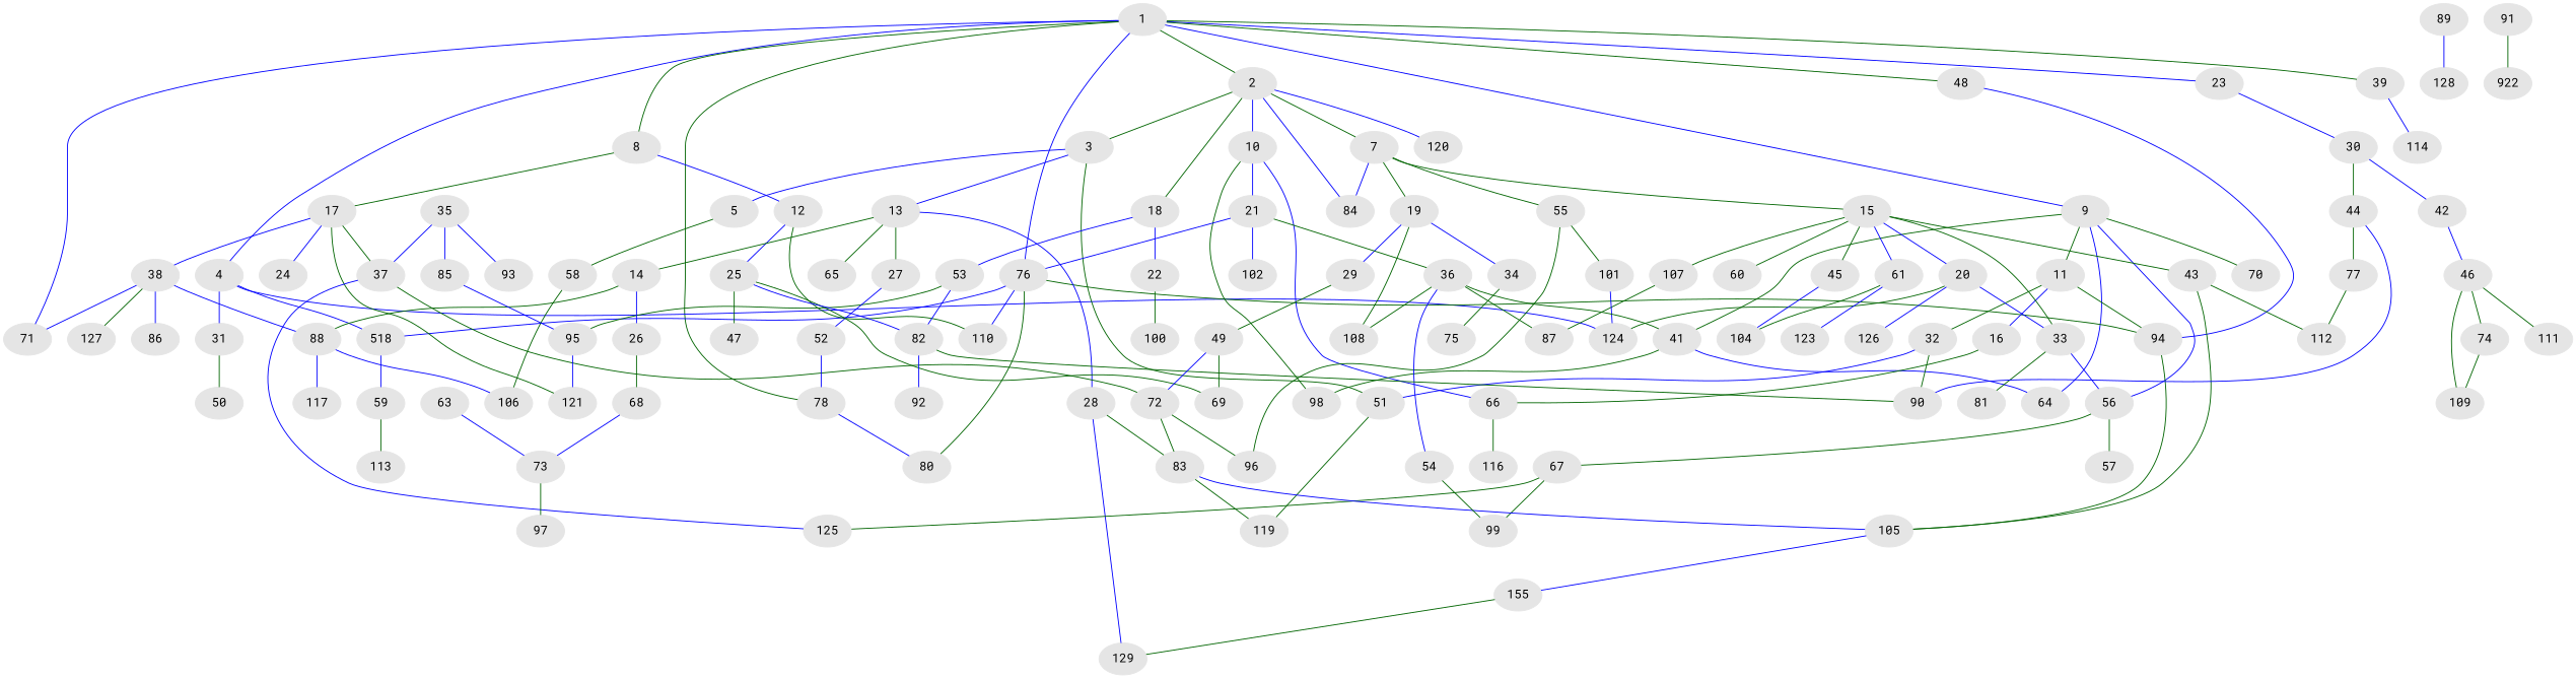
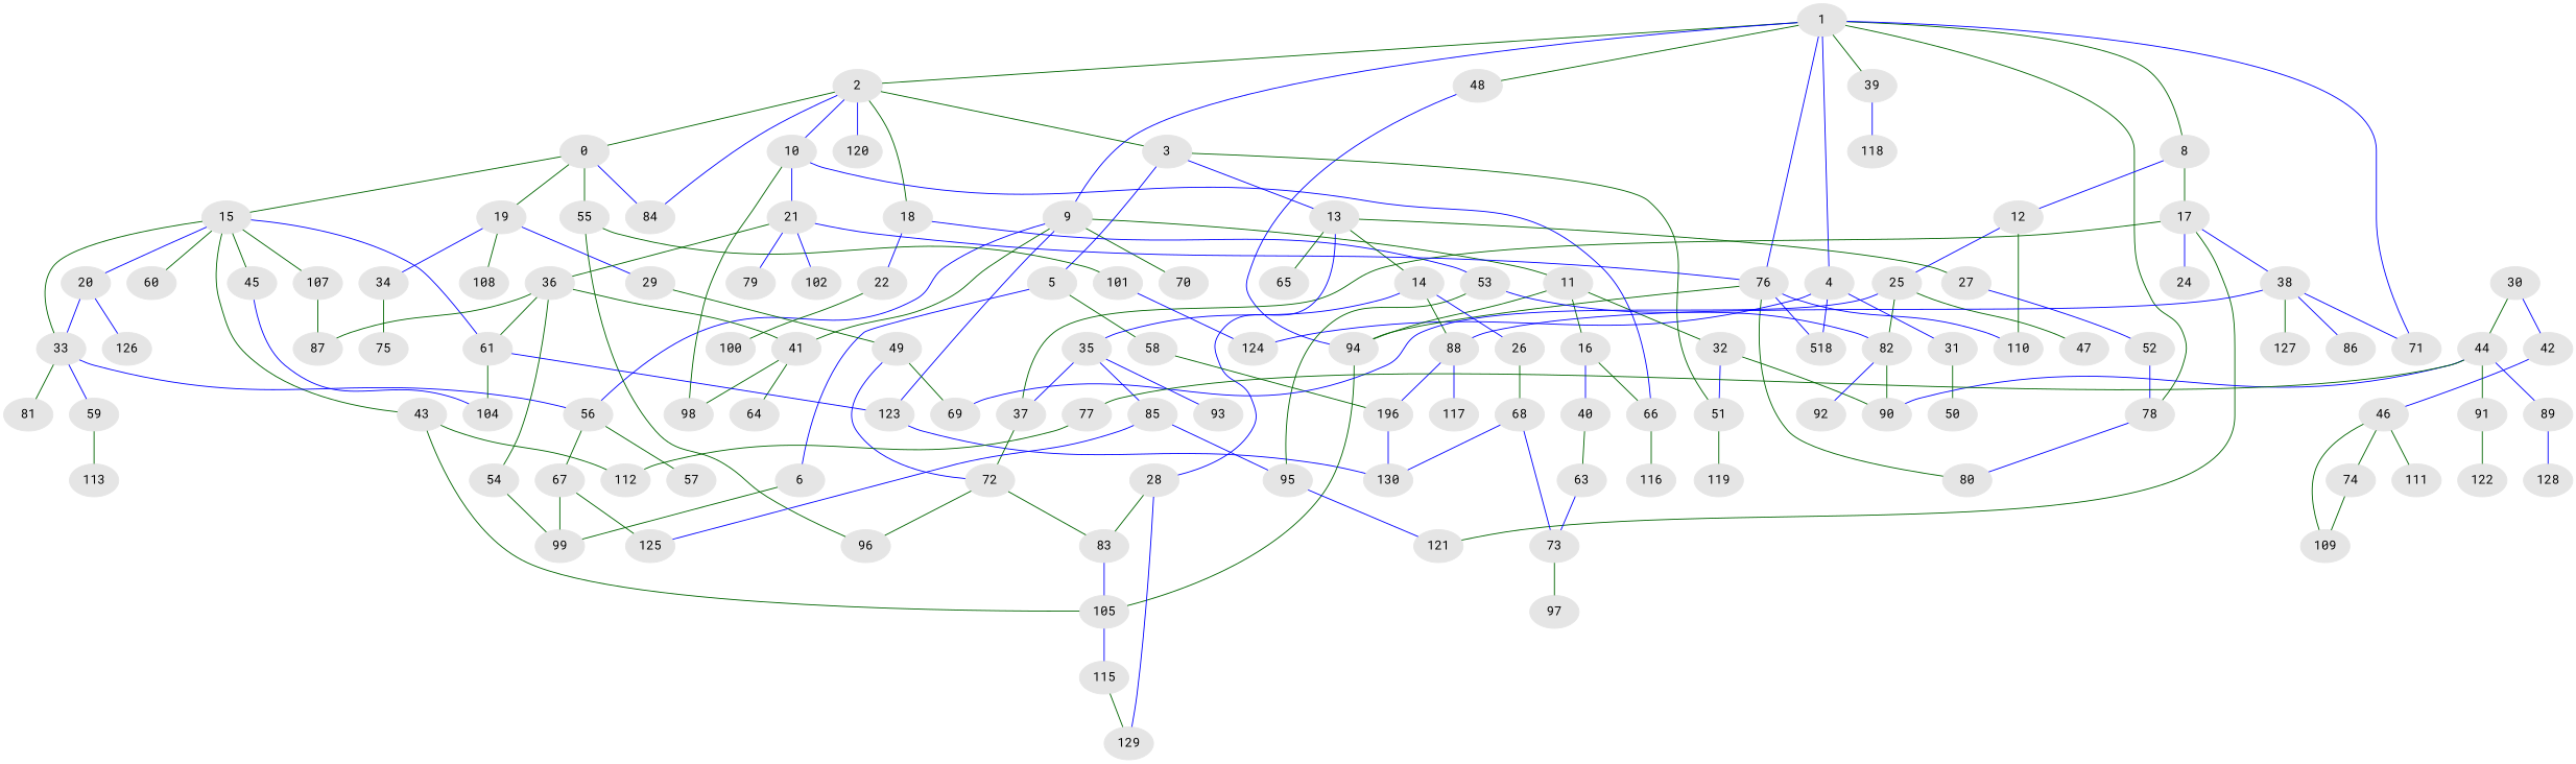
  graph {
    fontname="Roboto Mono"
    node [color=gray90 fontname="Roboto Mono" style=filled]
    edge [color=darkgreen fontname="Roboto Mono"]
    1
    2
    4
    8
    9
-   23
    39
    48
    71
    76
    78
    3
-   7
+   7 [label=0]
    10
    18
    84
    120
    31
    n19 [label=518]
    124
    12
    17
    11
    41
    56
    70
    123
    30
-   114
+   114 [label=118]
    94
    110
    80
    5
    13
    51
    15
    19
    55
    21
    66
    98
    22
    53
+   6
    58
    14
    27
    28
    65
    119
    50
    99
-   106
+   106 [label=196]
    20
    33
    43
    45
    60
    61
    107
    29
    34
    108
    96
    101
    25
    24
    37
    38
    121
    16
    32
    64
    57
    67
+   130
    36
+   79
    102
    116
+   40
    90
    105
    47
    69
    82
    26
    35
    88
    52
    83
    129
    68
    85
    93
    117
    126
    59
    81
    112
    104
    87
    63
    72
    86
    127
    100
    95
    49
    75
    54
    42
    44
    92
    73
    46
    77
    89
    91
    113
    125
    74
    109
    111
-   115 [label=155]
+   115
    128
-   122 [label=922]
+   122
    97
    1 -- 2
    1 -- 4 [color=blue]
    1 -- 8
    1 -- 9 [color=blue]
-   1 -- 23 [color=blue]
    1 -- 39
    1 -- 48
    1 -- 71 [color=blue]
    1 -- 76 [color=blue]
    1 -- 78
    2 -- 3
    2 -- 7
    2 -- 10 [color=blue]
    2 -- 18
    2 -- 84 [color=blue]
    2 -- 120 [color=blue]
    4 -- 31 [color=blue]
    4 -- n19 [color=blue]
    4 -- 124 [color=blue]
    8 -- 12 [color=blue]
    8 -- 17
    9 -- 11
    9 -- 41
    9 -- 56 [color=blue]
    9 -- 70
-   9 -- 64 [color=blue]
-   23 -- 30 [color=blue]
+   9 -- 123 [color=blue]
    39 -- 114 [color=blue]
    48 -- 94 [color=blue]
    76 -- n19 [color=blue]
    76 -- 94
    76 -- 110 [color=blue]
    76 -- 80
    78 -- 80 [color=blue]
    3 -- 5 [color=blue]
    3 -- 13 [color=blue]
    3 -- 51
    7 -- 84 [color=blue]
    7 -- 15
    7 -- 19
    7 -- 55
    10 -- 21 [color=blue]
    10 -- 66 [color=blue]
    10 -- 98
    18 -- 22 [color=blue]
    18 -- 53 [color=blue]
    31 -- 50
    12 -- 110
    12 -- 25 [color=blue]
    17 -- 24 [color=blue]
    17 -- 37
    17 -- 38 [color=blue]
    17 -- 121
    11 -- 94
-   11 -- 16 [color=blue]
+   11 -- 16
    11 -- 32
    41 -- 98
-   41 -- 64 [color=blue]
+   41 -- 64
    56 -- 57
    56 -- 67
+   123 -- 130 [color=blue]
    30 -- 42 [color=blue]
    30 -- 44
    94 -- 105
+   5 -- 6 [color=blue]
    5 -- 58
    13 -- 14
    13 -- 27
    13 -- 28 [color=blue]
    13 -- 65
    51 -- 119
    15 -- 20 [color=blue]
    15 -- 33
    15 -- 43
    15 -- 45
    15 -- 60
    15 -- 61 [color=blue]
    15 -- 107
    19 -- 29 [color=blue]
    19 -- 34 [color=blue]
    19 -- 108
    55 -- 96
    55 -- 101
    21 -- 76 [color=blue]
    21 -- 36
+   21 -- 79 [color=blue]
    21 -- 102 [color=blue]
    66 -- 116
    22 -- 100
    53 -- 82 [color=blue]
    53 -- 95
+   6 -- 99
    58 -- 106
    14 -- 26 [color=blue]
+   14 -- 35 [color=blue]
    14 -- 88
    27 -- 52 [color=blue]
    28 -- 83
    28 -- 129 [color=blue]
-   20 -- 124
+   106 -- 130 [color=blue]
    20 -- 33 [color=blue]
    20 -- 126 [color=blue]
    33 -- 56 [color=blue]
-   n19 -- 59 [color=blue]
+   33 -- 59 [color=blue]
    33 -- 81
    43 -- 105
    43 -- 112
    45 -- 104 [color=blue]
    61 -- 123 [color=blue]
    61 -- 104
    107 -- 87
    29 -- 49
    34 -- 75
    101 -- 124 [color=blue]
    25 -- 47
-   25 -- 69
-   25 -- 82 [color=blue]
+   25 -- 69 [color=blue]
+   25 -- 82
    37 -- 72
    38 -- 71 [color=blue]
    38 -- 88 [color=blue]
    38 -- 86 [color=blue]
    38 -- 127
    16 -- 66
+   16 -- 40 [color=blue]
    32 -- 51 [color=blue]
    32 -- 90
    67 -- 99
    67 -- 125
    36 -- 41
-   36 -- 108
+   36 -- 61
    36 -- 87
-   36 -- 54 [color=blue]
+   36 -- 54
+   40 -- 63
    105 -- 115 [color=blue]
    82 -- 90
    82 -- 92 [color=blue]
    26 -- 68
    35 -- 37 [color=blue]
    35 -- 85 [color=blue]
    35 -- 93 [color=blue]
    88 -- 106 [color=blue]
    88 -- 117 [color=blue]
    52 -- 78 [color=blue]
-   83 -- 119
    83 -- 105 [color=blue]
+   68 -- 130 [color=blue]
    68 -- 73 [color=blue]
    85 -- 95 [color=blue]
-   37 -- 125 [color=blue]
+   85 -- 125 [color=blue]
    59 -- 113
    63 -- 73 [color=blue]
    72 -- 96
    72 -- 83
    95 -- 121 [color=blue]
    49 -- 69
    49 -- 72 [color=blue]
    54 -- 99
    42 -- 46 [color=blue]
    44 -- 90 [color=blue]
    44 -- 77
+   44 -- 89 [color=blue]
+   44 -- 91
    73 -- 97
    46 -- 74
    46 -- 109
    46 -- 111
    77 -- 112
    89 -- 128 [color=blue]
    91 -- 122
    74 -- 109
    115 -- 129
  }
